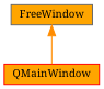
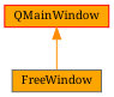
  digraph {
    fontname="Noto Serif"
    node [fillcolor=orange fontname="Noto Serif" fontsize=10 shape=record style=filled]
    n1 [color=gray40 fontcolor=black height=0.2 label=FreeWindow width=0.4]
    n2 [color=red height=0.2 label=QMainWindow width=0.4]
-   n1 -> n2 [color=darkorange dir=back fontname="Noto Serif" fontsize=10 labelfontname=Helvetica labelfontsize=10 style=solid]
+   n2 -> n1 [color=darkorange dir=back fontname="Noto Serif" fontsize=10 labelfontname=Helvetica labelfontsize=10 style=solid]
  }
